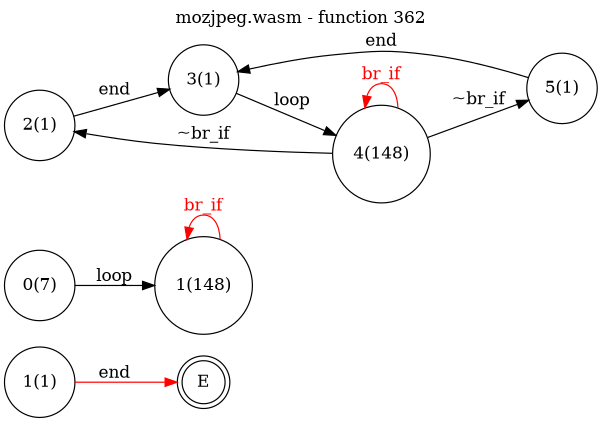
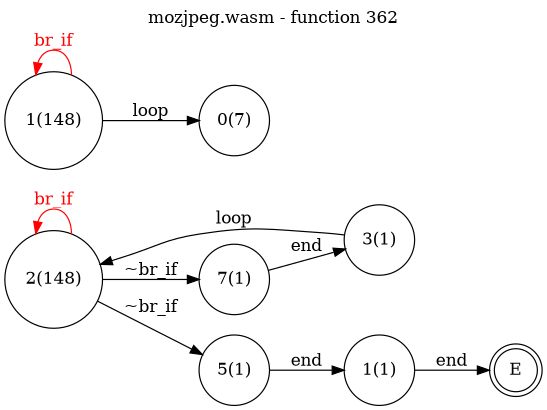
  digraph {
    label="mozjpeg.wasm - function 362"
    labelfontcolor=black
    labelfontname=Helvetica
    labelfontsize=16
    labelloc=t
    rankdir=LR
    node [shape=circle fontcolor=black]
    E [shape=doublecircle fontcolor=""]
    n2 [label="0(7)"]
    n3 [label="1(148)"]
-   n4 [label="2(1)"]
+   n4 [label="7(1)"]
    n5 [label="3(1)"]
-   n6 [label="4(148)"]
+   n6 [label="2(148)"]
    n7 [label="5(1)"]
    n8 [label="1(1)"]
-   n2 -> n3 [label=loop]
+   n3 -> n2 [label=loop]
    n3 -> n3 [color=red dir=back fontcolor=red label=br_if]
    n4 -> n5 [label=end]
    n5 -> n6 [label=loop]
    n6 -> n4 [label="~br_if"]
    n6 -> n6 [color=red dir=back fontcolor=red label=br_if]
    n6 -> n7 [label="~br_if"]
-   n7 -> n5 [label=end]
-   n8 -> E [label=end color=red]
+   n7 -> n8 [label=end]
+   n8 -> E [label=end]
  }
